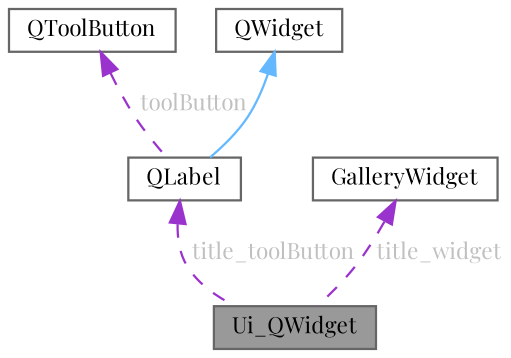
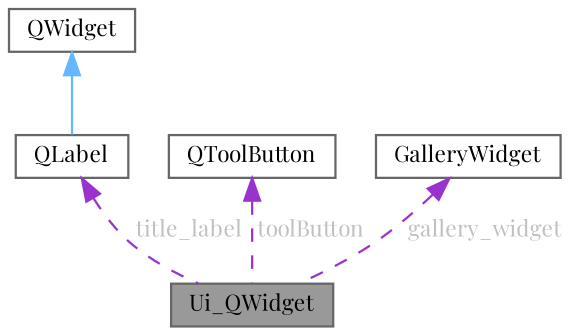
  digraph {
    fontname="Playfair Display"
    node [color=gray40 fillcolor=white fontname="Playfair Display" fontsize=10 shape=box style=filled]
    edge [color=darkorchid3 dir=back fontcolor=grey fontname="Playfair Display" fontsize=10 labelfontname=Helvetica labelfontsize=10 style=dashed]
    n1 [fillcolor=grey60 fontcolor=black height=0.2 label=Ui_QWidget width=0.4]
    n2 [height=0.2 label=QLabel width=0.4]
    n3 [height=0.2 label=QToolButton width=0.4]
    n4 [height=0.2 label=GalleryWidget width=0.4]
    n5 [height=0.2 label=QWidget width=0.4]
-   n2 -> n1 [label=" title_toolButton"]
-   n3 -> n2 [label=" toolButton"]
-   n4 -> n1 [label=" title_widget"]
+   n2 -> n1 [label=" title_label"]
+   n3 -> n1 [label=" toolButton"]
+   n4 -> n1 [label=" gallery_widget"]
    n5 -> n2 [color=steelblue1 style=solid fontcolor=""]
  }
